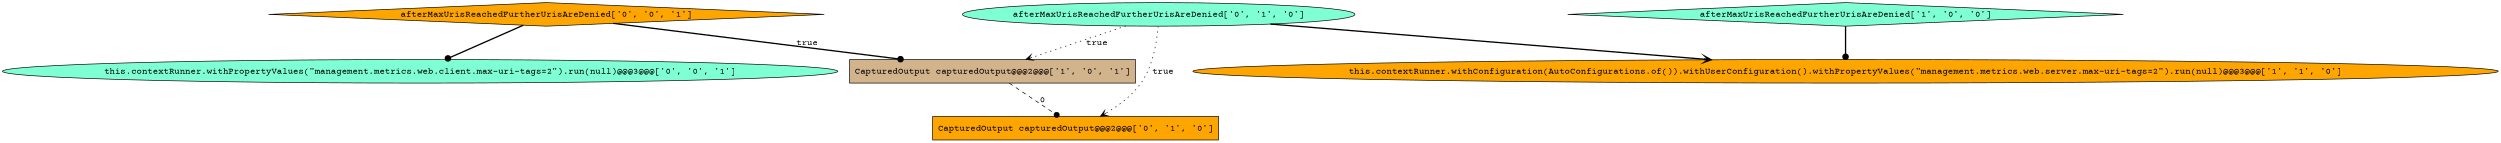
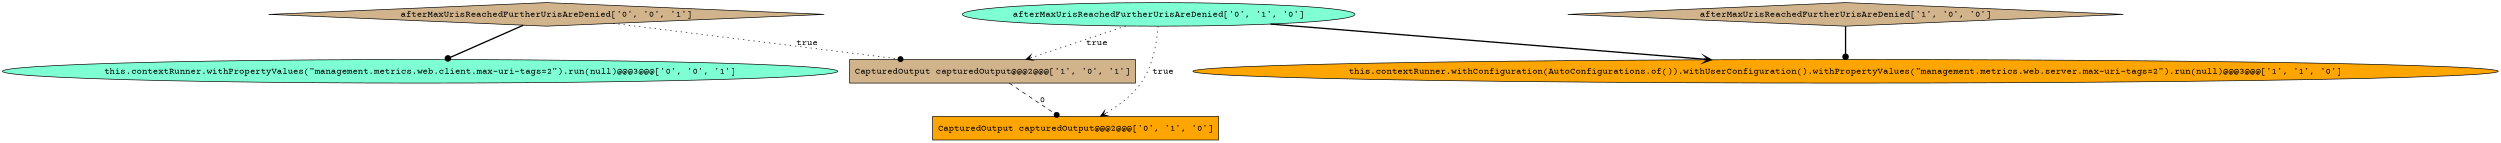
  digraph {
    fontname="Courier Prime"
    node [fillcolor=aquamarine fontname="Courier Prime" shape=ellipse style=filled]
    edge [arrowhead=dot fontname="Courier Prime" style=bold]
-   n1 [fillcolor=orange label="afterMaxUrisReachedFurtherUrisAreDenied['0', '0', '1']" shape=diamond]
+   n1 [fillcolor=tan label="afterMaxUrisReachedFurtherUrisAreDenied['0', '0', '1']" shape=diamond]
    n2 [label="this.contextRunner.withPropertyValues(\"management.metrics.web.client.max-uri-tags=2\").run(null)@@@3@@@['0', '0', '1']"]
    n3 [fillcolor=tan label="CapturedOutput capturedOutput@@@2@@@['1', '0', '1']" shape=box]
    n4 [fillcolor=orange label="CapturedOutput capturedOutput@@@2@@@['0', '1', '0']" shape=box]
    n5 [fillcolor=orange label="this.contextRunner.withConfiguration(AutoConfigurations.of()).withUserConfiguration().withPropertyValues(\"management.metrics.web.server.max-uri-tags=2\").run(null)@@@3@@@['1', '1', '0']"]
-   n6 [label="afterMaxUrisReachedFurtherUrisAreDenied['1', '0', '0']" shape=diamond]
+   n6 [fillcolor=tan label="afterMaxUrisReachedFurtherUrisAreDenied['1', '0', '0']" shape=diamond]
    n7 [label="afterMaxUrisReachedFurtherUrisAreDenied['0', '1', '0']"]
    n1 -> n2
-   n1 -> n3 [label=true]
+   n1 -> n3 [label=true style=dotted]
    n3 -> n4 [label=0 style=dashed]
    n6 -> n5
    n7 -> n3 [arrowhead=vee label=true style=dotted]
    n7 -> n4 [arrowhead=vee label=true style=dotted]
    n7 -> n5 [arrowhead=vee]
  }
